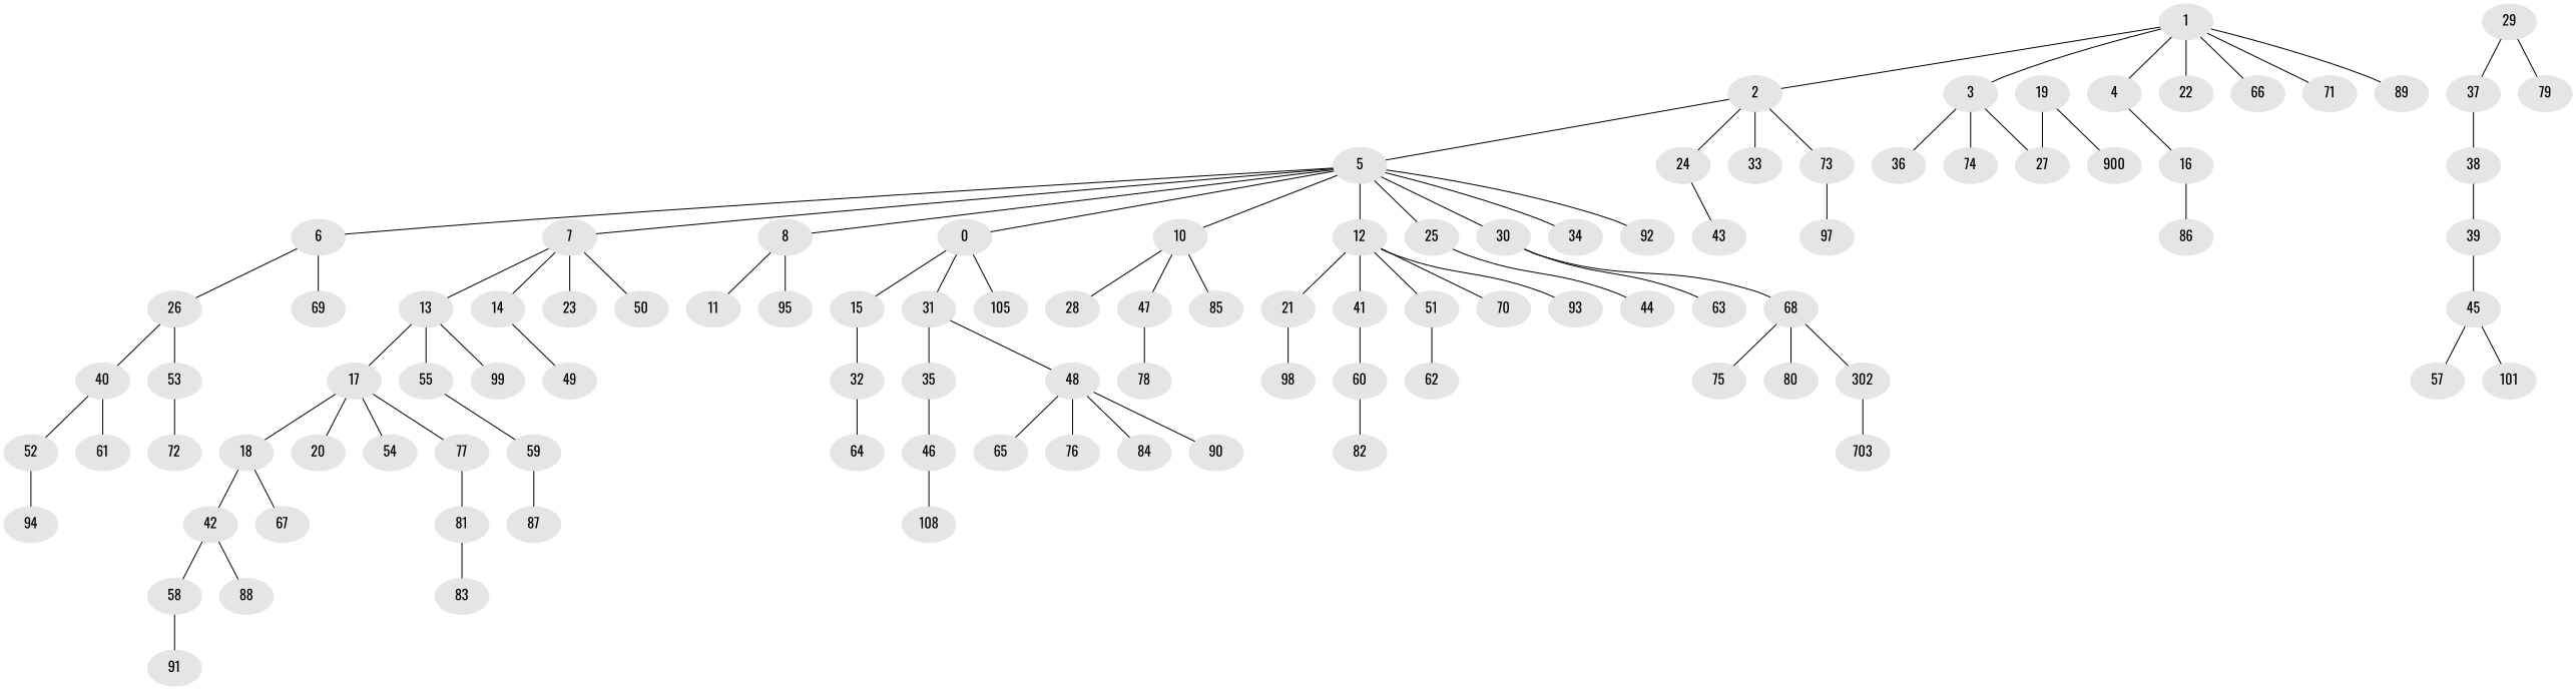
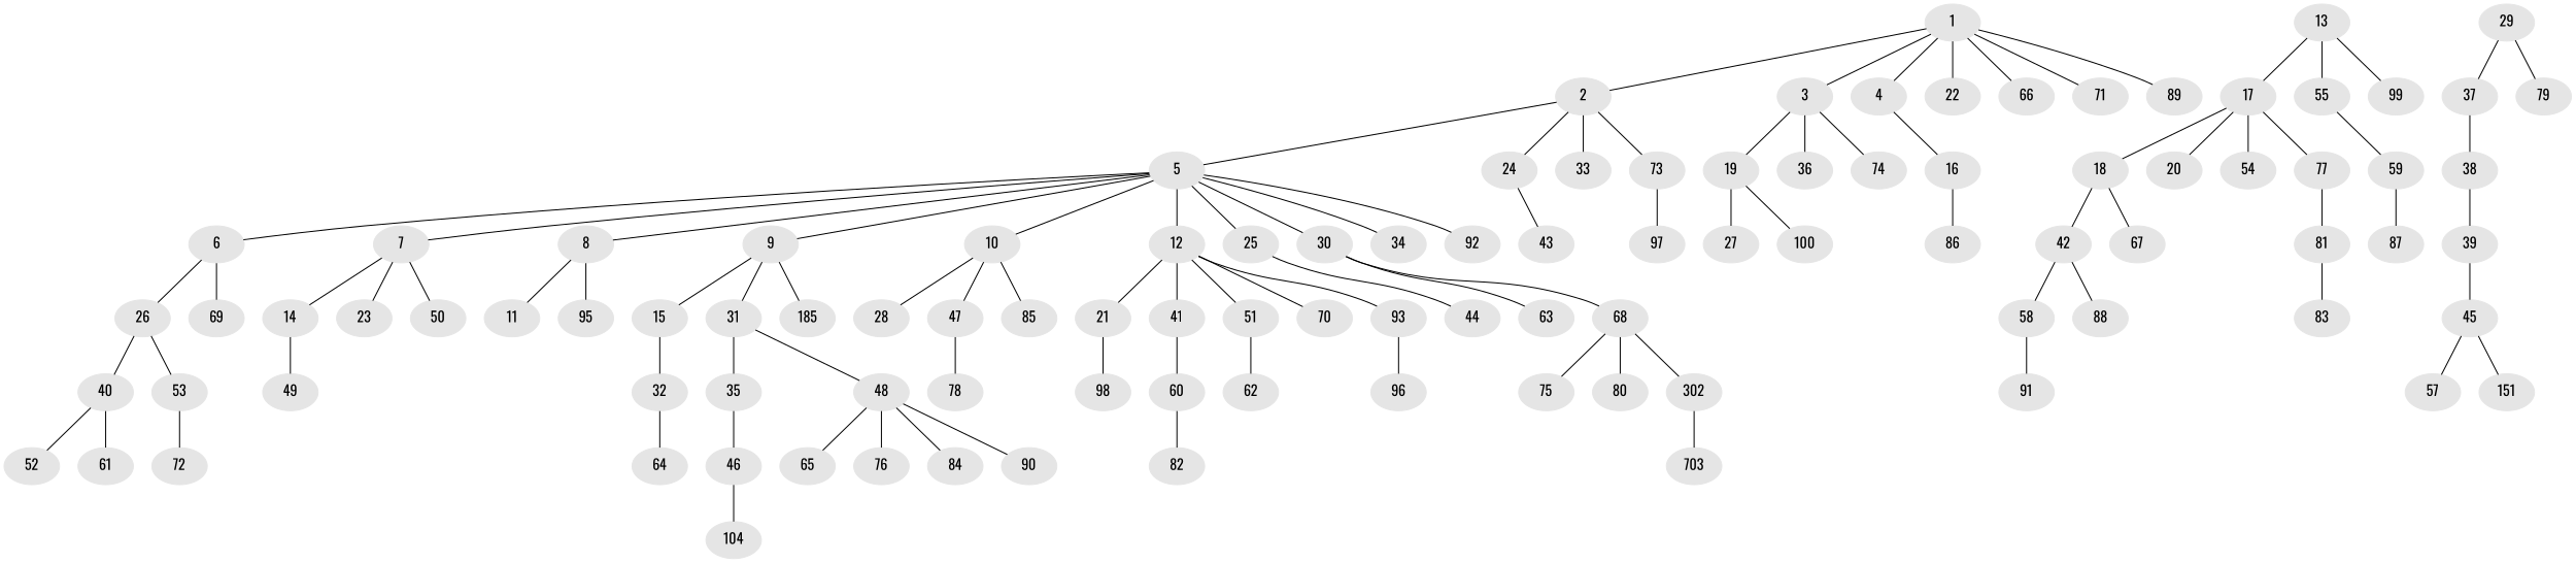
  graph {
    fontname=Oswald
    node [color=gray90 fontname=Oswald style=filled]
    edge [fontname=Oswald]
    1
    2
    3
    4
    22
    66
    71
    89
    5
    24
    33
    73
    19
    36
    74
    16
    6
    7
    8
-   9 [label=0]
+   9
    10
    12
    25
    30
    34
    92
    43
    97
    27
-   100 [label=900]
+   100
    86
    26
    69
    13
    14
    23
    50
    11
    95
    15
    31
-   105
+   105 [label=185]
    28
    47
    85
    21
    41
    51
    70
    93
    44
    63
    68
    40
    53
    17
    55
    99
    49
    32
    35
    48
    78
    98
    60
    62
+   96
    18
    20
    54
    77
    59
    29
    37
    79
    64
    42
    67
    81
    58
    88
    52
    61
    72
    38
    75
    80
    n88 [label=302]
    46
    65
    76
    84
    90
-   104 [label=108]
+   104
    39
    45
    57
-   101
-   94
+   101 [label=151]
    82
    91
    87
    n103 [label=703]
    83
    1 -- 2
    1 -- 3
    1 -- 4
    1 -- 22
    1 -- 66
    1 -- 71
    1 -- 89
    2 -- 5
    2 -- 24
    2 -- 33
    2 -- 73
-   3 -- 27
+   3 -- 19
    3 -- 36
    3 -- 74
    4 -- 16
    5 -- 6
    5 -- 7
    5 -- 8
    5 -- 9
    5 -- 10
    5 -- 12
    5 -- 25
    5 -- 30
    5 -- 34
    5 -- 92
    24 -- 43
    73 -- 97
    19 -- 27
    19 -- 100
    16 -- 86
    6 -- 26
    6 -- 69
-   7 -- 13
    7 -- 14
    7 -- 23
    7 -- 50
    8 -- 11
    8 -- 95
    9 -- 15
    9 -- 31
    9 -- 105
    10 -- 28
    10 -- 47
    10 -- 85
    12 -- 21
    12 -- 41
    12 -- 51
    12 -- 70
    12 -- 93
    25 -- 44
    30 -- 63
    30 -- 68
    26 -- 40
    26 -- 53
    13 -- 17
    13 -- 55
    13 -- 99
    14 -- 49
    15 -- 32
    31 -- 35
    31 -- 48
    47 -- 78
    21 -- 98
    41 -- 60
    51 -- 62
+   93 -- 96
    68 -- 75
    68 -- 80
    68 -- n88
    40 -- 52
    40 -- 61
    53 -- 72
    17 -- 18
    17 -- 20
    17 -- 54
    17 -- 77
    55 -- 59
    32 -- 64
    35 -- 46
    48 -- 65
    48 -- 76
    48 -- 84
    48 -- 90
    60 -- 82
    18 -- 42
    18 -- 67
    77 -- 81
    59 -- 87
    29 -- 37
    29 -- 79
    37 -- 38
    42 -- 58
    42 -- 88
    81 -- 83
    58 -- 91
-   52 -- 94
    38 -- 39
    n88 -- n103
    46 -- 104
    39 -- 45
    45 -- 57
    45 -- 101
  }
